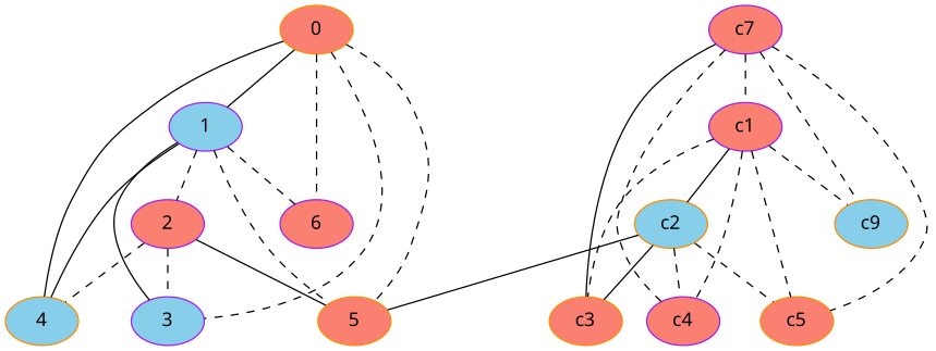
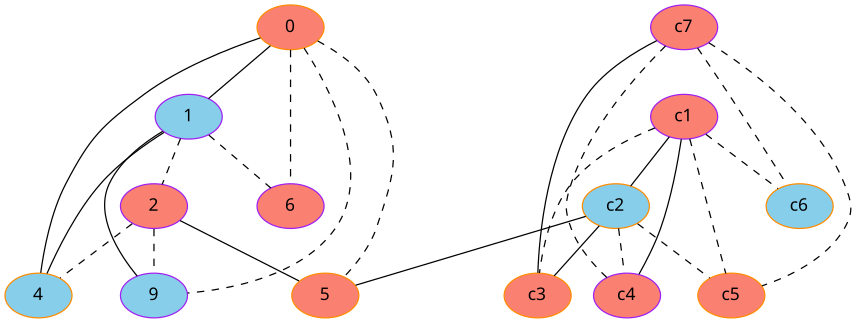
  graph {
    fontname="Noto Sans"
    node [color=darkorange fillcolor=salmon fontname="Noto Sans" style=filled]
    edge [fontname="Noto Sans" style=dashed]
    n1 [label=0]
    n2 [color=purple fillcolor=skyblue label=1]
-   n3 [color=purple fillcolor=skyblue label=3]
+   n3 [color=purple fillcolor=skyblue label=9]
    n4 [fillcolor=skyblue label=4]
    n5 [label=5]
    n6 [color=purple label=6]
    n7 [color=purple label=2]
    n8 [color=purple label=c7]
    c1 [color=purple]
    c3
    c4 [color=purple]
    c5
-   c6 [fillcolor=skyblue label=c9]
+   c6 [fillcolor=skyblue]
    c2 [fillcolor=skyblue]
    n1 -- n2 [style=solid]
    n1 -- n3
    n1 -- n4 [style=solid]
    n1 -- n5
    n1 -- n6
    n2 -- n3 [style=solid]
    n2 -- n4 [style=solid]
-   n2 -- n5
    n2 -- n6
    n2 -- n7
    n7 -- n3
    n7 -- n4
    n7 -- n5 [style=solid]
-   n8 -- c1
    n8 -- c3 [style=solid]
    n8 -- c4
    n8 -- c5
    n8 -- c6
    c1 -- c3
-   c1 -- c4
+   c1 -- c4 [style=solid]
    c1 -- c5
    c1 -- c6
    c1 -- c2 [style=solid]
    c2 -- n5 [style=solid]
    c2 -- c3 [style=solid]
    c2 -- c4
    c2 -- c5
  }
